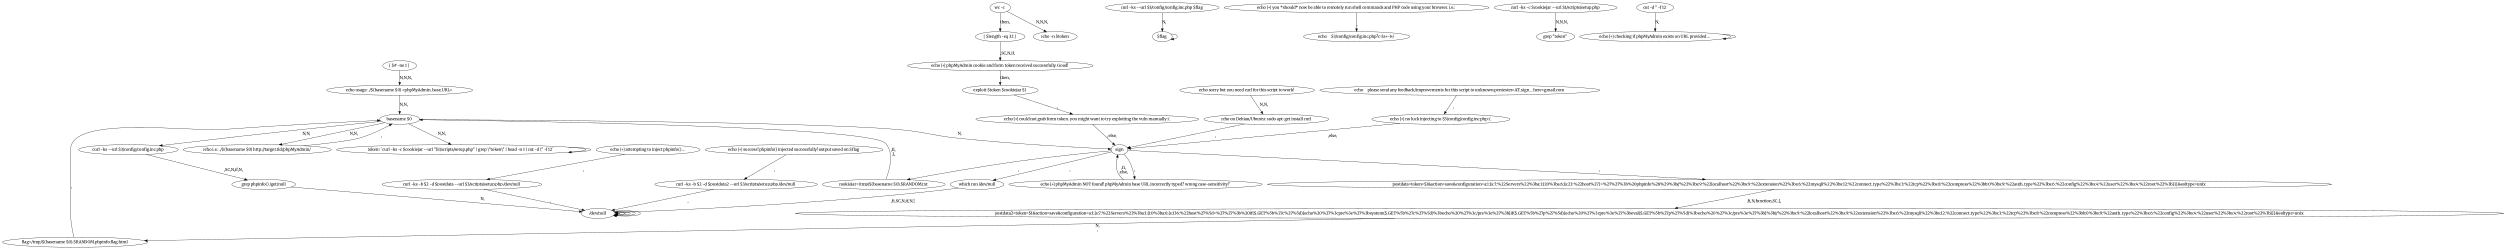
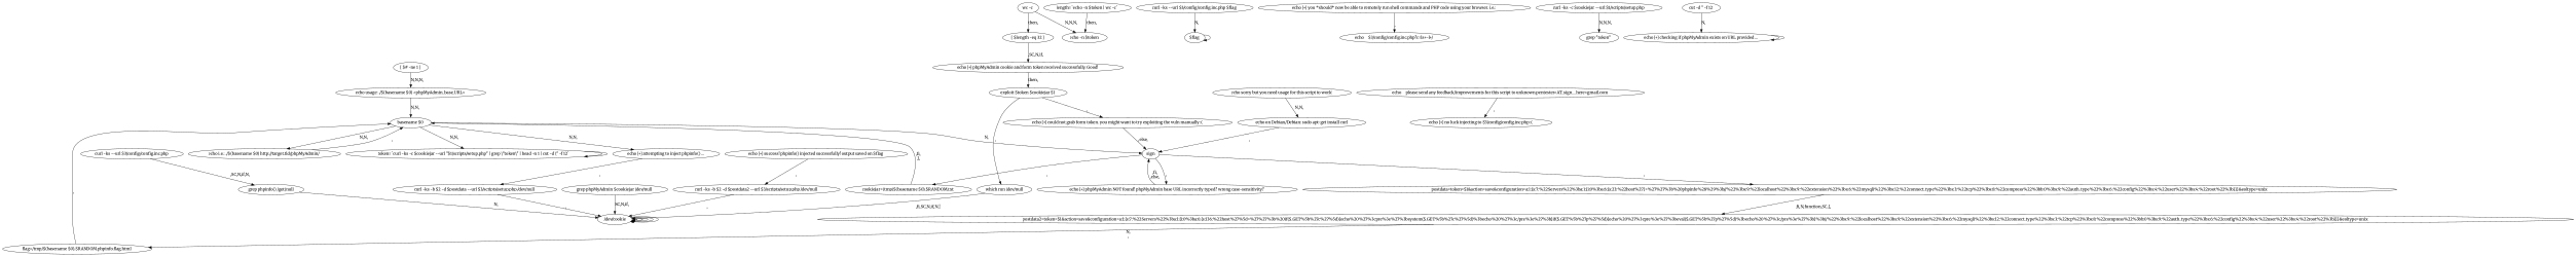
  digraph {
    fontname=Merriweather
    node [fontname=Merriweather]
    edge [fontname=Merriweather]
    n1 [label="[ $# -ne 1 ] "]
    n2 [label="echo usage: ./$(basename $0) <phpMyAdmin_base_URL> "]
    n3 [label="basename $0 "]
    n4 [label="echo i.e.: ./$(basename $0) http://target.tld/phpMyAdmin/ "]
    n5 [label=sign]
    n6 [label="echo [+] attempting to inject phpinfo() ... "]
    n7 [label="token=`curl -ks -c $cookiejar --url \"$1/scripts/setup.php\" | grep \\\"token\\\" | head -n 1 | cut -d \\\" -f 12` "]
    n8 [label="which run /dev/null"]
    n9 [label="postdata=token=$1&action=save&configuration=a:1:{s:7:%22Servers%22%3ba:1:{i:0%3ba:6:{s:23:%22host%27]=%27%27%3b%20phpinfo%28%29%3b//%22%3bs:9:%22localhost%22%3bs:9:%22extension%22%3bs:6:%22mysqli%22%3bs:12:%22connect_type%22%3bs:3:%22tcp%22%3bs:8:%22compress%22%3bb:0%3bs:9:%22auth_type%22%3bs:6:%22config%22%3bs:4:%22user%22%3bs:4:%22root%22%3b}}}&eoltype=unix "]
    n10 [label="cookiejar=/tmp/$(basename $0).$RANDOM.txt "]
    n11 [label="echo [+] phpMyAdmin NOT found! phpMyAdmin base URL incorrectly typed? wrong case-sensitivity? "]
    n12 [label="curl -ks -b $2 -d $postdata --url $3/scripts/setup.php /dev/null "]
-   n13 [label="/dev/null "]
+   n13 [label="/dev/cookie"]
    n14 [label="postdata2=token=$1&action=save&configuration=a:1:{s:7:%22Servers%22%3ba:1:{i:0%3ba:6:{s:136:%22host%27%5d=%27%27%3b%20if($_GET%5b%27c%27%5d){echo%20%27%3cpre%3e%27%3bsystem($_GET%5b%27c%27%5d)%3becho%20%27%3c/pre%3e%27%3b}if($_GET%5b%27p%27%5d){echo%20%27%3cpre%3e%27%3beval($_GET%5b%27p%27%5d)%3becho%20%27%3c/pre%3e%27%3b}%3b//%22%3bs:9:%22localhost%22%3bs:9:%22extension%22%3bs:6:%22mysqli%22%3bs:12:%22connect_type%22%3bs:3:%22tcp%22%3bs:8:%22compress%22%3bb:0%3bs:9:%22auth_type%22%3bs:6:%22config%22%3bs:4:%22user%22%3bs:4:%22root%22%3b}}}&eoltype=unix "]
-   n15 [label="echo sorry but you need curl for this script to work! "]
-   n16 [label="echo on Debian/Ubuntu: sudo apt-get install curl "]
+   n15 [label="echo sorry but you need usage for this script to work!"]
+   n16 [label="echo on Debian/Debian: sudo apt-get install curl"]
    n17 [label="flag=/tmp/$(basename $0).$RANDOM.phpinfo.flag.html "]
    n18 [label="curl -ks --url $3/config/config.inc.php "]
    n19 [label="grep phpinfo() /get/null"]
    n20 [label="curl -ks --url $3/config/config.inc.php $flag "]
    n21 [label="$flag "]
    n22 [label="echo [+] success! phpinfo() injected successfully! output saved on $flag "]
    n23 [label="curl -ks -b $2 -d $postdata2 --url $3/scripts/setup.php /dev/null "]
    n24 [label="echo [+] you *should* now be able to remotely run shell commands and PHP code using your browser. i.e.: "]
    n25 [label="echo     $3/config/config.inc.php?c=ls+-l+/ "]
    n26 [label="echo     please send any feedback/improvements for this script to unknown.pentester<AT_sign__here>gmail.com "]
    n27 [label="echo [+] no luck injecting to $3/config/config.inc.php :( "]
    n28 [label="curl -ks -c $cookiejar --url $1/scripts/setup.php "]
    n29 [label="grep \"token\" "]
    n30 [label="cut -d \" -f 12 "]
    n31 [label="echo [+] checking if phpMyAdmin exists on URL provided ... "]
+   n32 [label="grep phpMyAdmin $cookiejar /dev/null "]
+   n33 [label="length=`echo -n $token | wc -c` "]
    n34 [label="echo -n $token "]
    n35 [label="wc -c "]
    n36 [label="[ $length -eq 32 ] "]
    n37 [label="echo [+] phpMyAdmin cookie and form token received successfully. Good! "]
    n38 [label="exploit $token $cookiejar $1 "]
    n39 [label="echo [+] could not grab form token. you might want to try exploiting the vuln manually :( "]
    n1 -> n2 [label="N,N,N,"]
    n2 -> n3 [label="N,N,"]
    n3 -> n4 [label="N,N,"]
    n3 -> n5 [label="N,"]
-   n3 -> n18 [label="N,N,"]
+   n3 -> n6 [label="N,N,"]
    n3 -> n7 [label="N,N,"]
    n4 -> n3 [label="\n,"]
-   n5 -> n8 [label="\n,"]
+   n38 -> n8 [label="\n,"]
    n5 -> n9 [label="\n,"]
    n5 -> n10 [label="\n,"]
    n5 -> n11 [label="\n,"]
    n6 -> n12 [label="\n,"]
    n7 -> n7
    n8 -> n13 [label="\n,fi,SC,N,if,N,!,"]
    n9 -> n14 [label="\n,fi,N,function,SC,{,"]
    n10 -> n3 [label="\n,fi,\n,},"]
    n11 -> n5 [label="\n,fi,\n,else,"]
    n12 -> n13 [label="\n,"]
    n13 -> n13
    n13 -> n13
    n13 -> n13
    n13 -> n13
    n13 -> n13
    n14 -> n17 [label="N,\n,"]
    n15 -> n16 [label="N,N,"]
    n16 -> n5 [label="\n,"]
    n17 -> n3 [label="\n,"]
    n18 -> n19 [label="\n,SC,N,if,N,"]
    n19 -> n13 [label="N,"]
    n20 -> n21 [label="N,"]
    n21 -> n21
    n22 -> n23 [label="\n,"]
    n23 -> n13 [label="\n,"]
    n24 -> n25 [label="\n,"]
    n26 -> n27 [label="\n,"]
-   n27 -> n5 [label="\n,else,"]
    n28 -> n29 [label="N,N,N,"]
    n30 -> n31 [label="N,"]
    n31 -> n31
+   n32 -> n13 [label="SC,N,if,"]
+   n33 -> n34 [label="then,"]
    n35 -> n34 [label="N,N,N,"]
    n35 -> n36 [label="then,"]
    n36 -> n37 [label="\n,SC,N,if,"]
    n37 -> n38 [label="then,"]
    n38 -> n39 [label="\n,"]
    n39 -> n5 [label="\n,else,"]
  }
